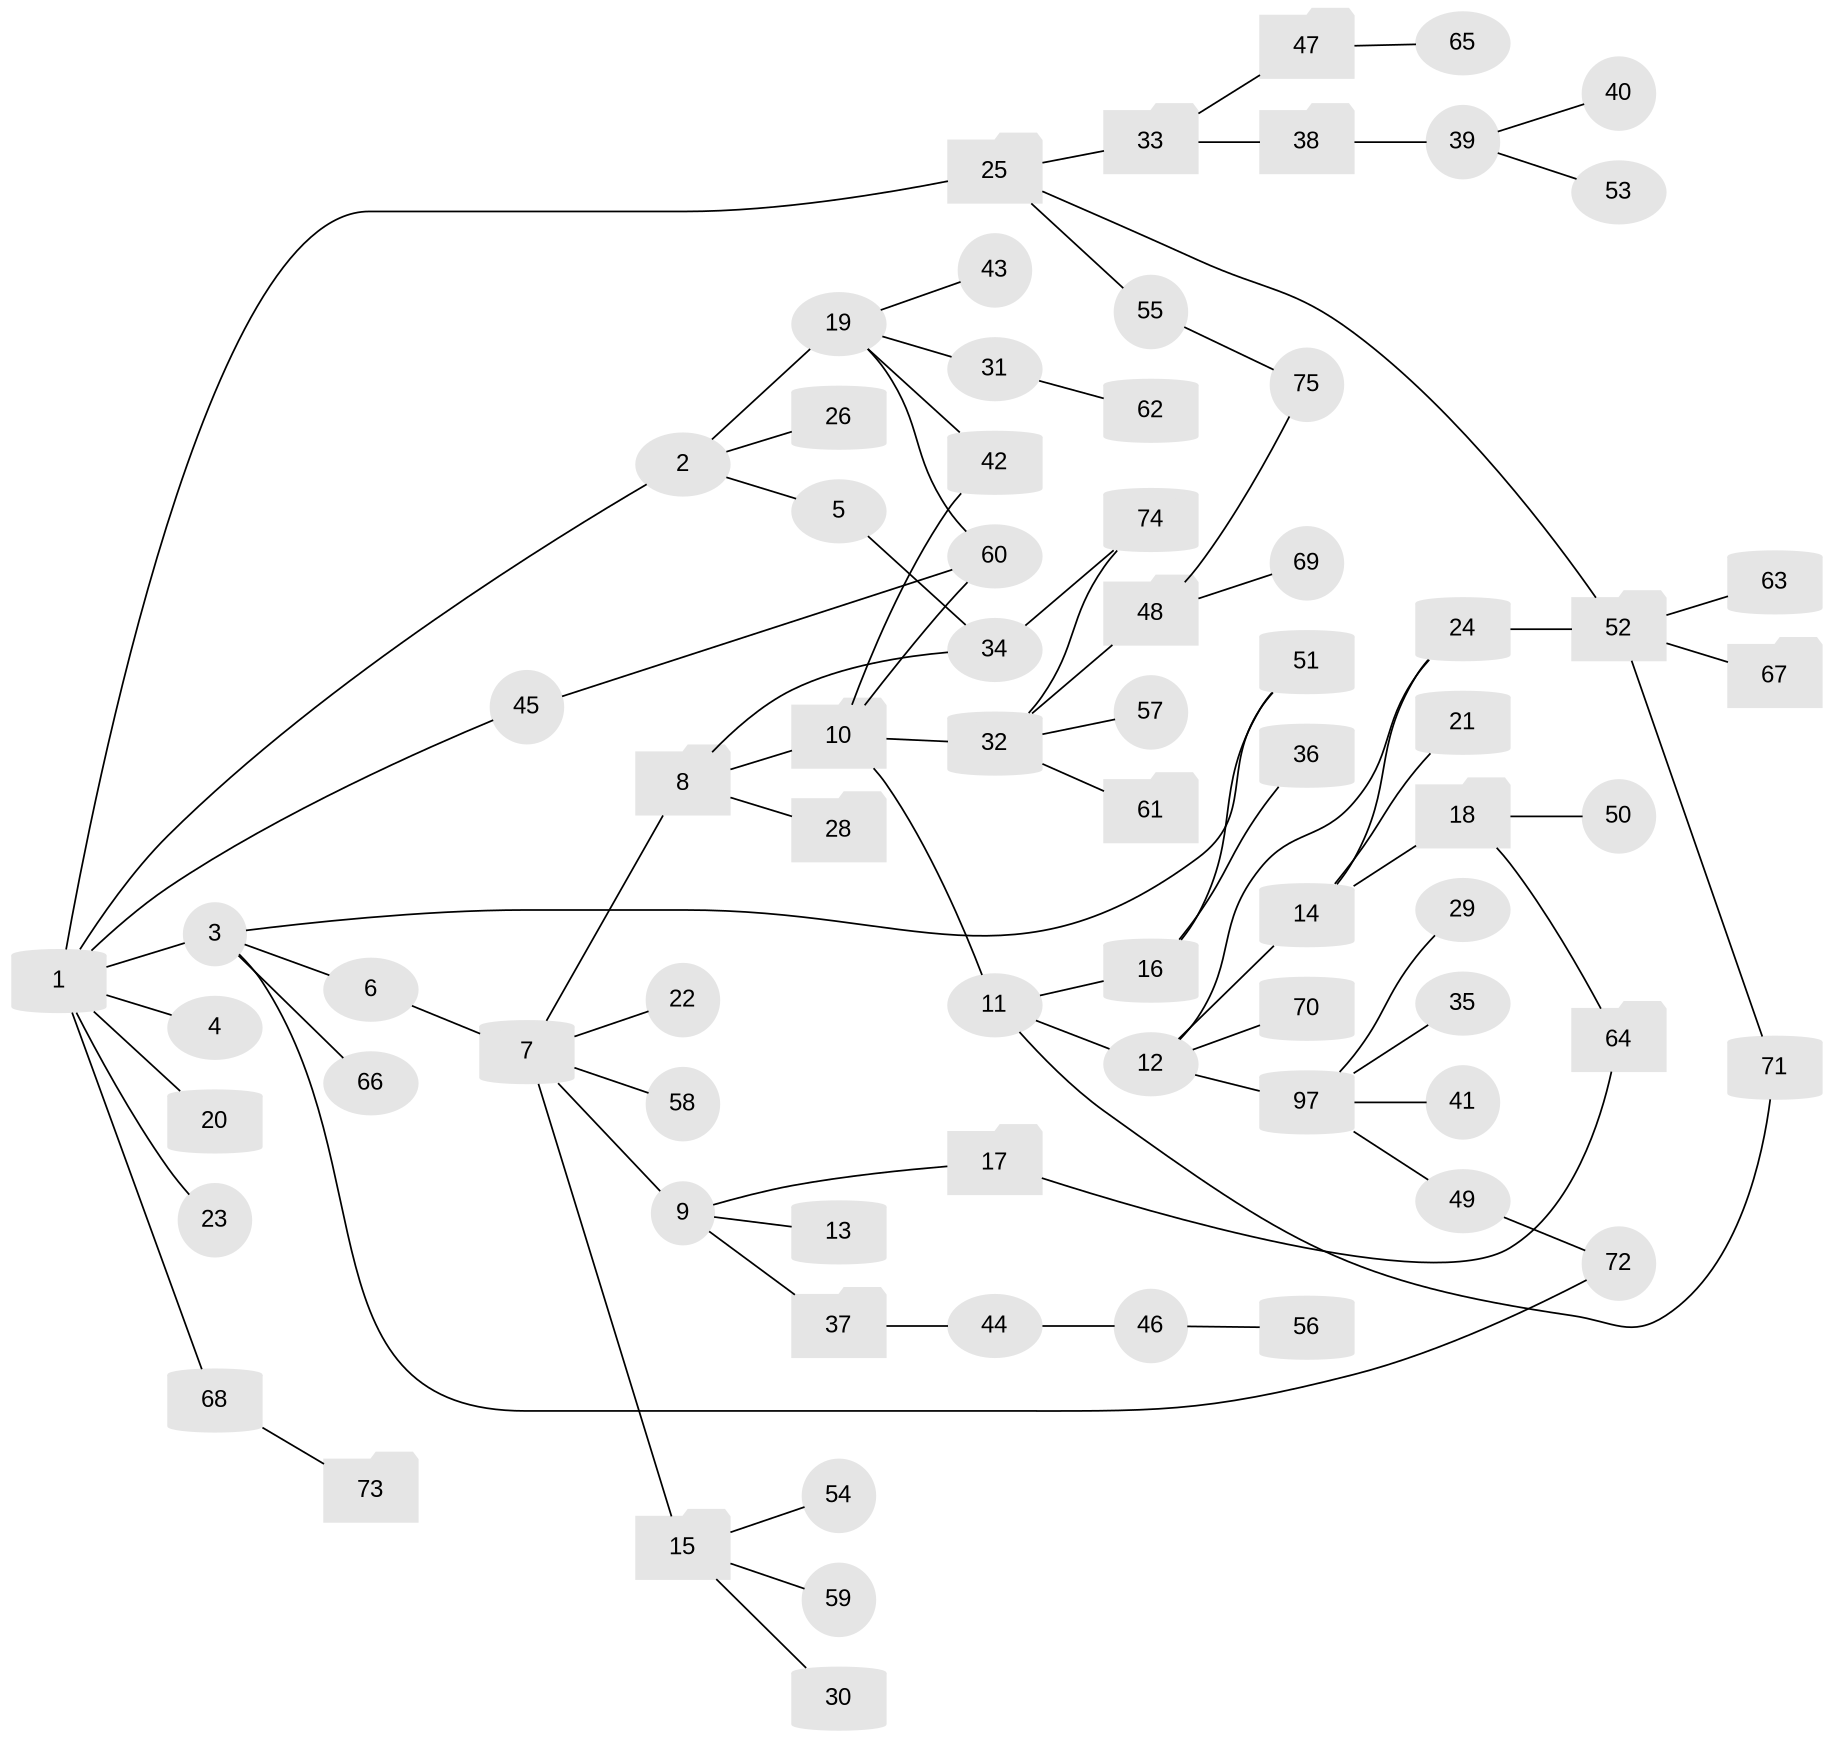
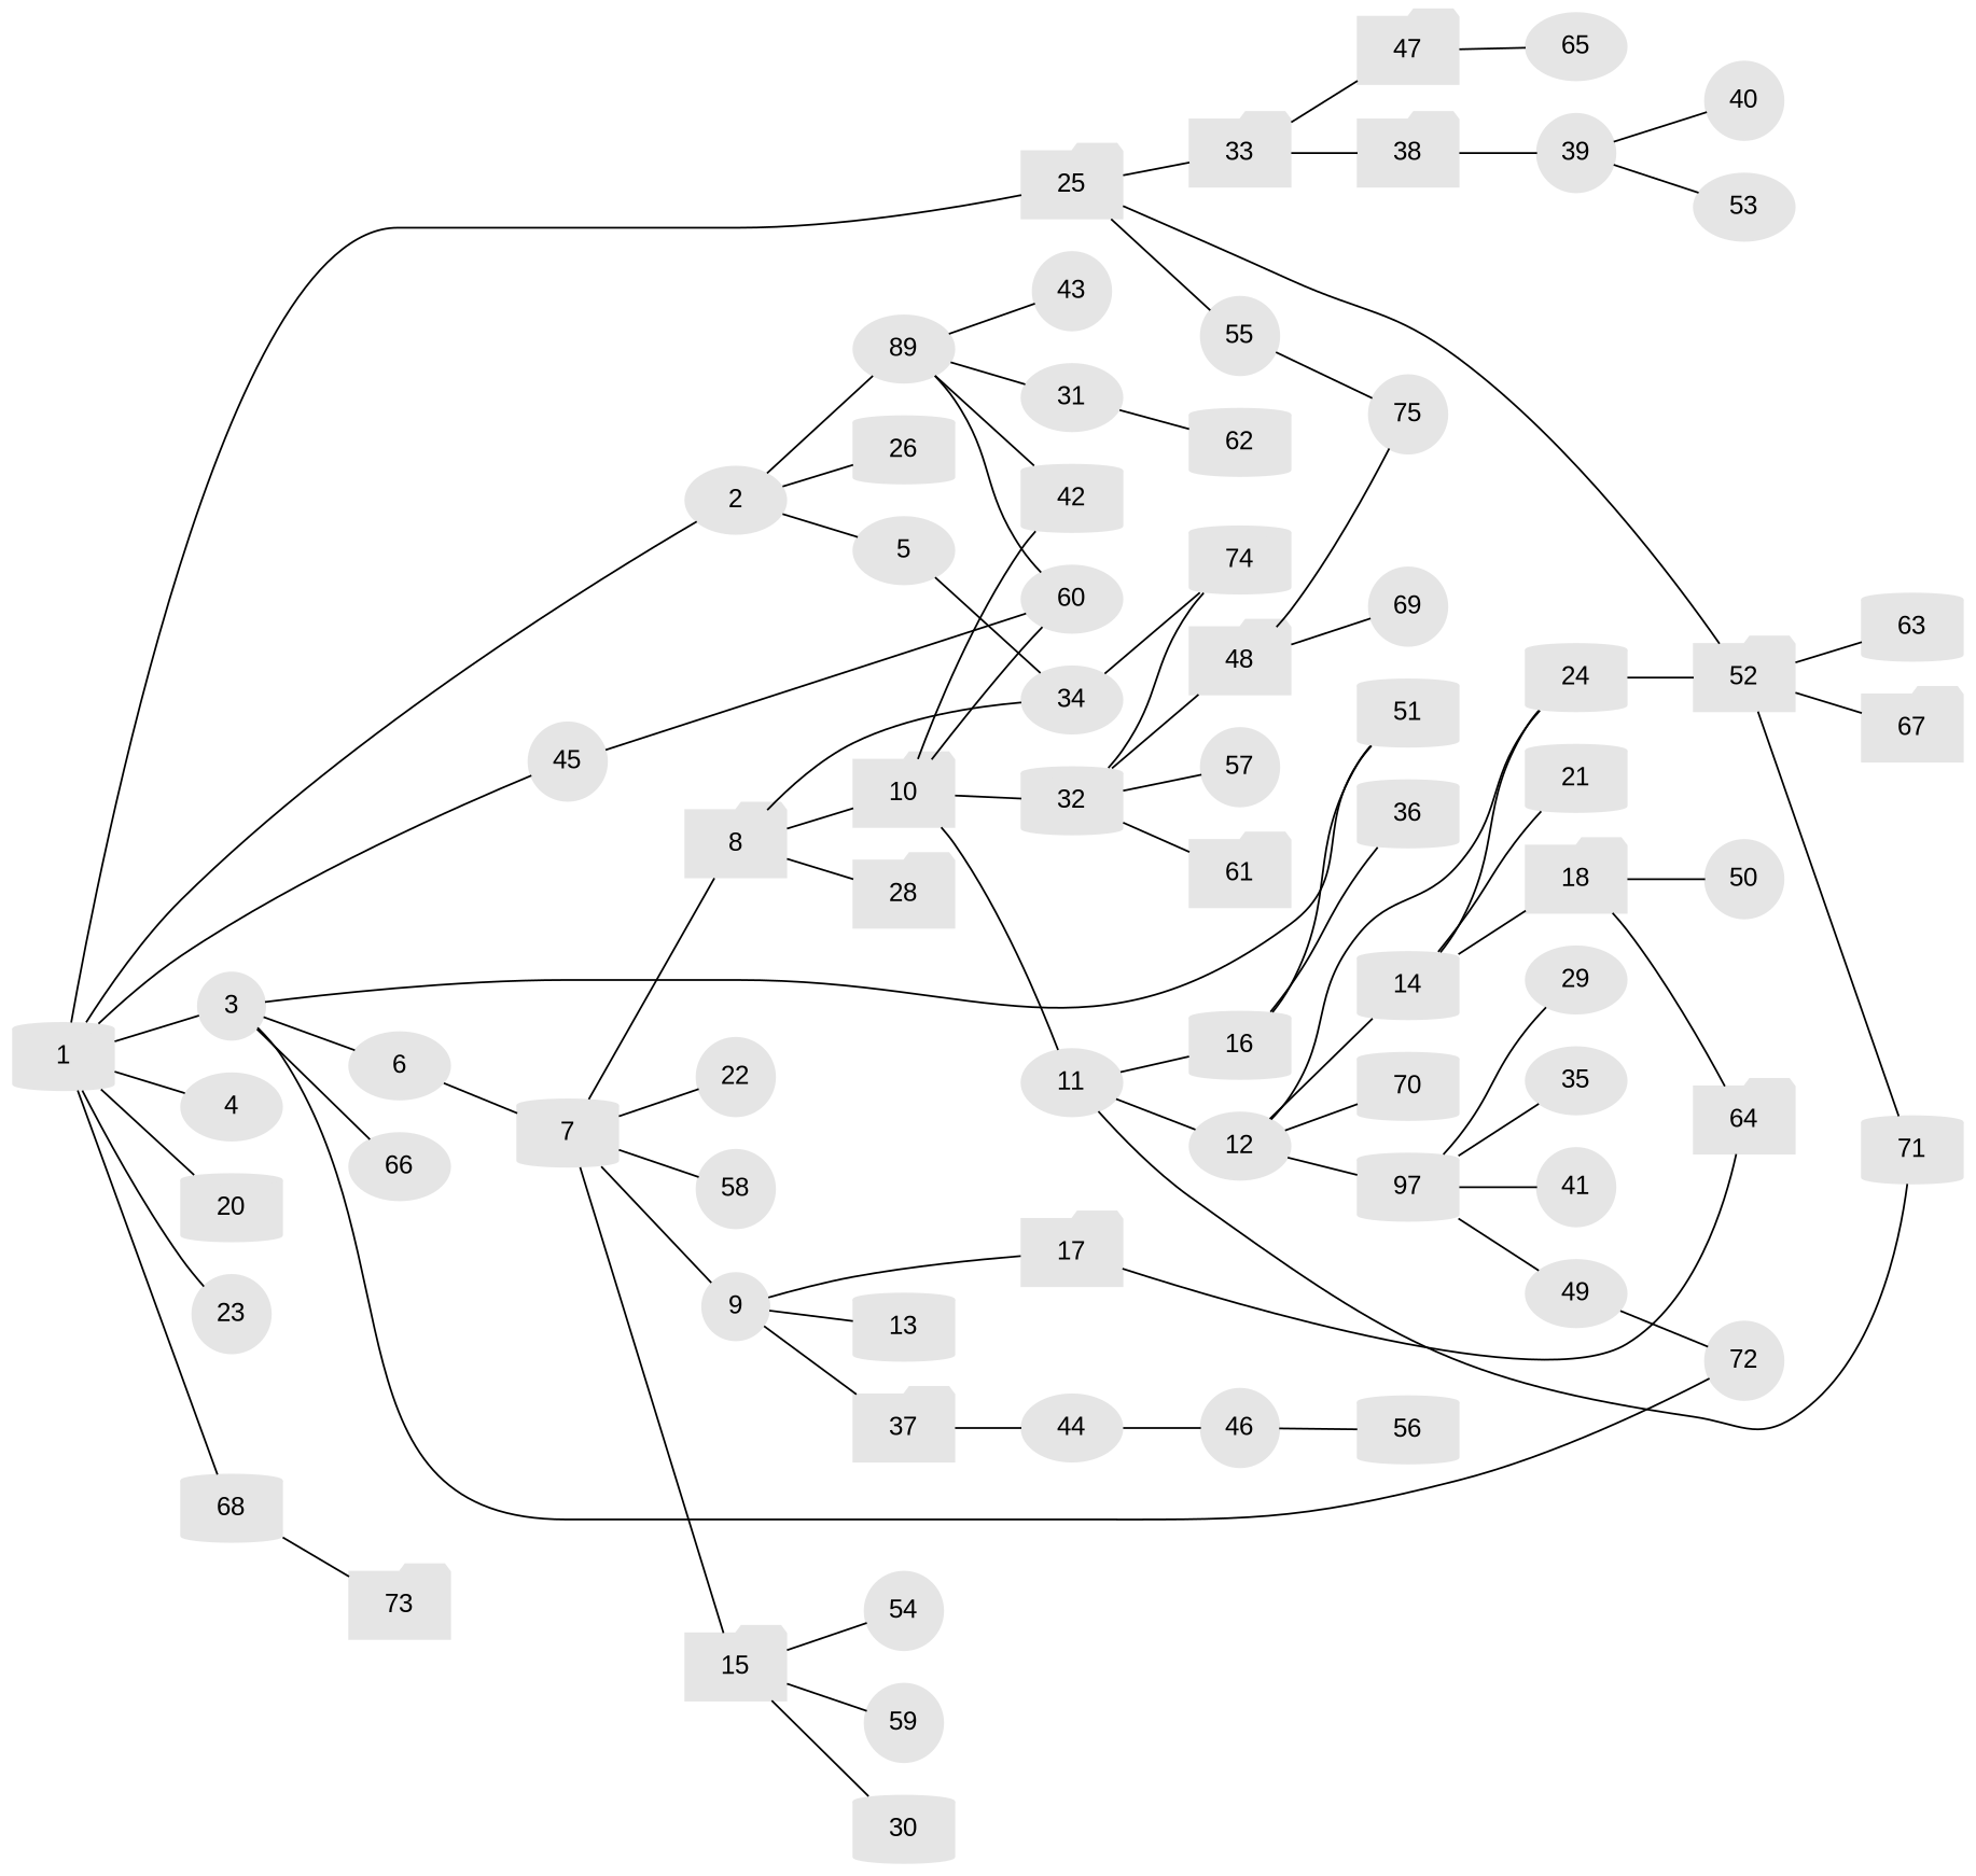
  graph {
    fontname="Liberation Sans"
    rankdir=LR
    node [color=gray90 fontname="Liberation Sans" shape=cylinder style=filled]
    edge [fontname="Liberation Sans"]
    2 [shape=ellipse]
    1
    3 [shape=circle]
    4 [shape=ellipse]
    20
    23 [shape=circle]
    25 [shape=folder]
    45 [shape=circle]
    68
    5 [shape=ellipse]
-   19 [shape=ellipse]
+   19 [shape=ellipse label=89]
    26
    6 [shape=ellipse]
    51
    66 [shape=ellipse]
    72 [shape=circle]
    52 [shape=folder]
    33 [shape=folder]
    55 [shape=circle]
    60 [shape=ellipse]
    73 [shape=folder]
    34 [shape=ellipse]
    42
    31 [shape=ellipse]
    43 [shape=circle]
    7
    74
    8 [shape=folder]
    9 [shape=circle]
    15 [shape=folder]
    22 [shape=circle]
    58 [shape=circle]
    10 [shape=folder]
    28 [shape=folder]
    13
    17 [shape=folder]
    37 [shape=folder]
    30
    54 [shape=circle]
    59 [shape=circle]
    11 [shape=ellipse]
    32
    64 [shape=folder]
    44 [shape=ellipse]
    12 [shape=ellipse]
    16
    71
    48 [shape=folder]
    57 [shape=circle]
    61 [shape=folder]
    14
    24
    n53 [label=97]
    70
    36
    18 [shape=folder]
    21
    29 [shape=ellipse]
    35 [shape=ellipse]
    41 [shape=circle]
    49 [shape=ellipse]
    50 [shape=circle]
    62
    63
    67 [shape=folder]
    38 [shape=folder]
    47 [shape=folder]
    75 [shape=circle]
    69 [shape=circle]
    39 [shape=circle]
    65 [shape=ellipse]
    46 [shape=circle]
    40 [shape=circle]
    53 [shape=ellipse]
    56
    2 -- 5
    2 -- 19
    2 -- 26
    1 -- 2
    1 -- 3
    1 -- 4
    1 -- 20
    1 -- 23
    1 -- 25
    1 -- 45
    1 -- 68
    3 -- 6
    3 -- 51
    3 -- 66
    3 -- 72
    25 -- 52
    25 -- 33
    25 -- 55
    45 -- 60
    68 -- 73
    5 -- 34
    19 -- 60
    19 -- 42
    19 -- 31
    19 -- 43
    6 -- 7
    52 -- 71
    52 -- 63
    52 -- 67
    33 -- 38
    33 -- 47
    55 -- 75
    34 -- 74
    31 -- 62
    7 -- 8
    7 -- 9
    7 -- 15
    7 -- 22
    7 -- 58
    8 -- 34
    8 -- 10
    8 -- 28
    9 -- 13
    9 -- 17
    9 -- 37
    15 -- 30
    15 -- 54
    15 -- 59
    10 -- 60
    10 -- 42
    10 -- 11
    10 -- 32
    17 -- 64
    37 -- 44
    11 -- 12
    11 -- 16
    11 -- 71
    32 -- 74
    32 -- 48
    32 -- 57
    32 -- 61
    44 -- 46
    12 -- 14
    12 -- 24
    12 -- n53
    12 -- 70
    16 -- 51
    16 -- 36
    48 -- 75
    48 -- 69
    14 -- 24
    14 -- 18
    14 -- 21
    24 -- 52
    n53 -- 29
    n53 -- 35
    n53 -- 41
    n53 -- 49
    18 -- 64
    18 -- 50
    49 -- 72
    38 -- 39
    47 -- 65
    39 -- 40
    39 -- 53
    46 -- 56
  }
